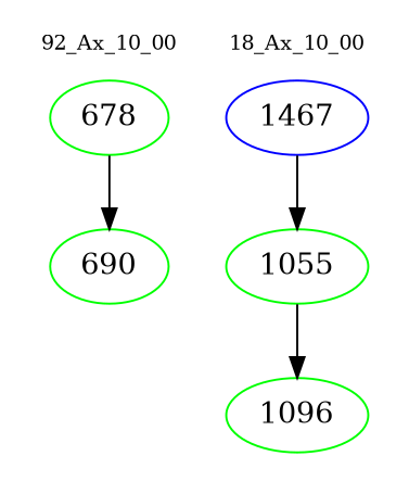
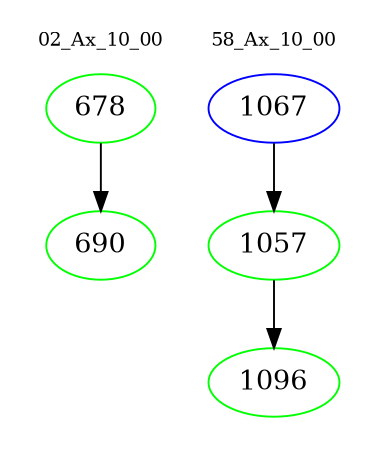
  digraph {
    node [color=green]
    edge [color=black]
    n1 [label=678]
    n2 [label=690]
-   n3 [color=blue label=1467]
-   n4 [label=1055]
+   n3 [color=blue label=1067]
+   n4 [label=1057]
    n5 [label=1096]
    subgraph cluster_1 {
      color=white
      fontsize=10
-     label="92_Ax_10_00"
+     label="02_Ax_10_00"
      n1
      n2
    }
    subgraph cluster_2 {
      color=white
      fontsize=10
-     label="18_Ax_10_00"
+     label="58_Ax_10_00"
      n3
      n4
      n5
    }
    n1 -> n2
    n3 -> n4
    n4 -> n5
  }
